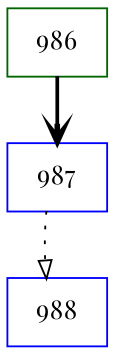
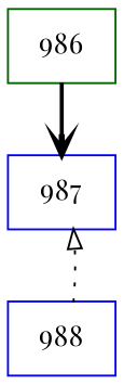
  digraph {
    fontname="Playfair Display"
    node [color=blue fontname="Playfair Display" shape=record]
    edge [fontname="Playfair Display"]
    n1 [color=darkgreen label="{986}"]
    n2 [label="{987}"]
    n3 [label="{988}"]
    n1 -> n2 [arrowhead=vee style=bold]
-   n2 -> n3 [arrowhead=onormal style=dotted]
+   n3 -> n2 [arrowhead=onormal style=dotted]
  }
